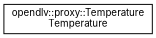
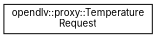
  digraph {
    rankdir=TB
    fontname=Inter
-   n1 [color=black fillcolor=white fontname=Inter fontsize=10 height=0.2 label="opendlv::proxy::Temperature\lTemperature" shape=record style=filled width=0.4]
+   n1 [color=black fillcolor=white fontname=Inter fontsize=10 height=0.2 label="opendlv::proxy::Temperature\lRequest" shape=record style=filled width=0.4]
  }
